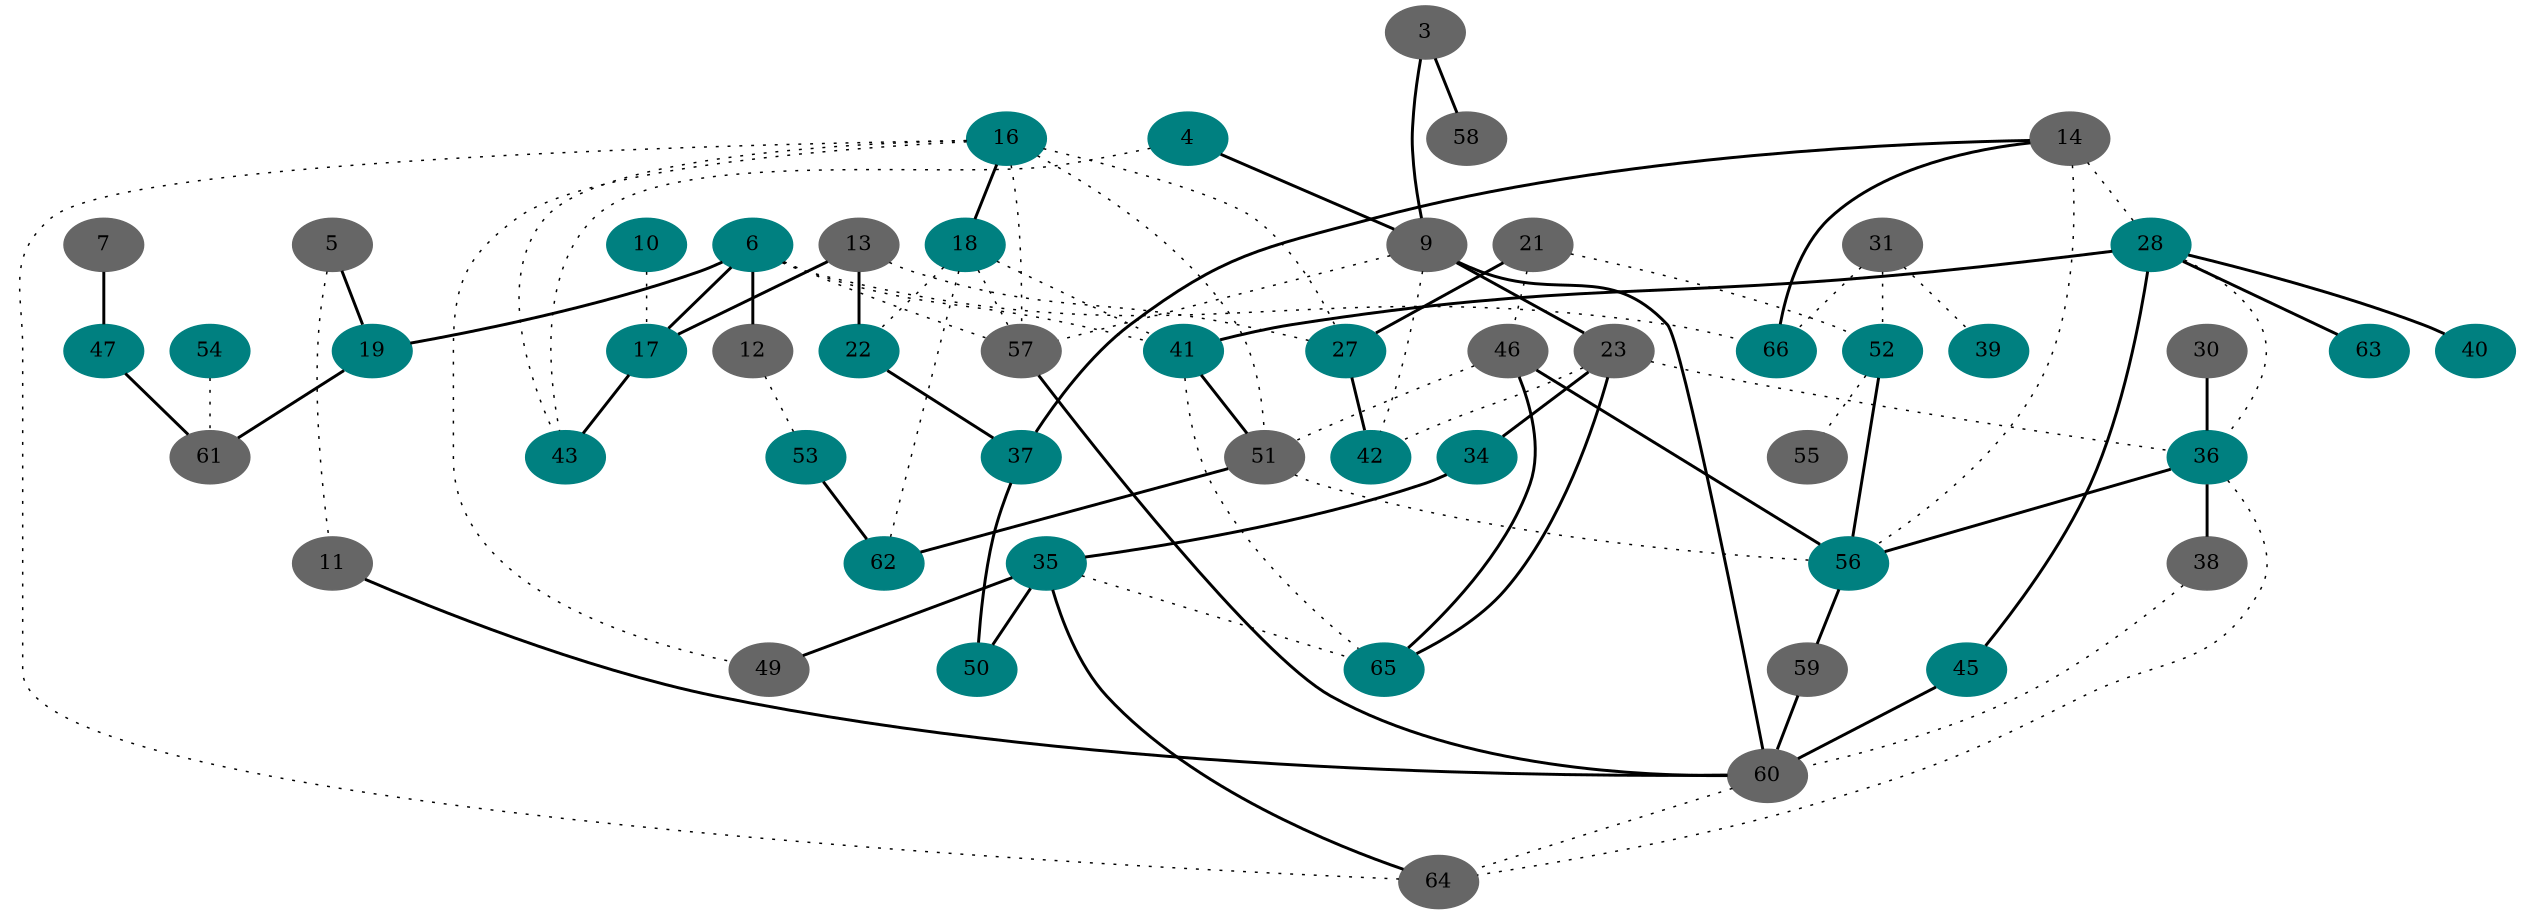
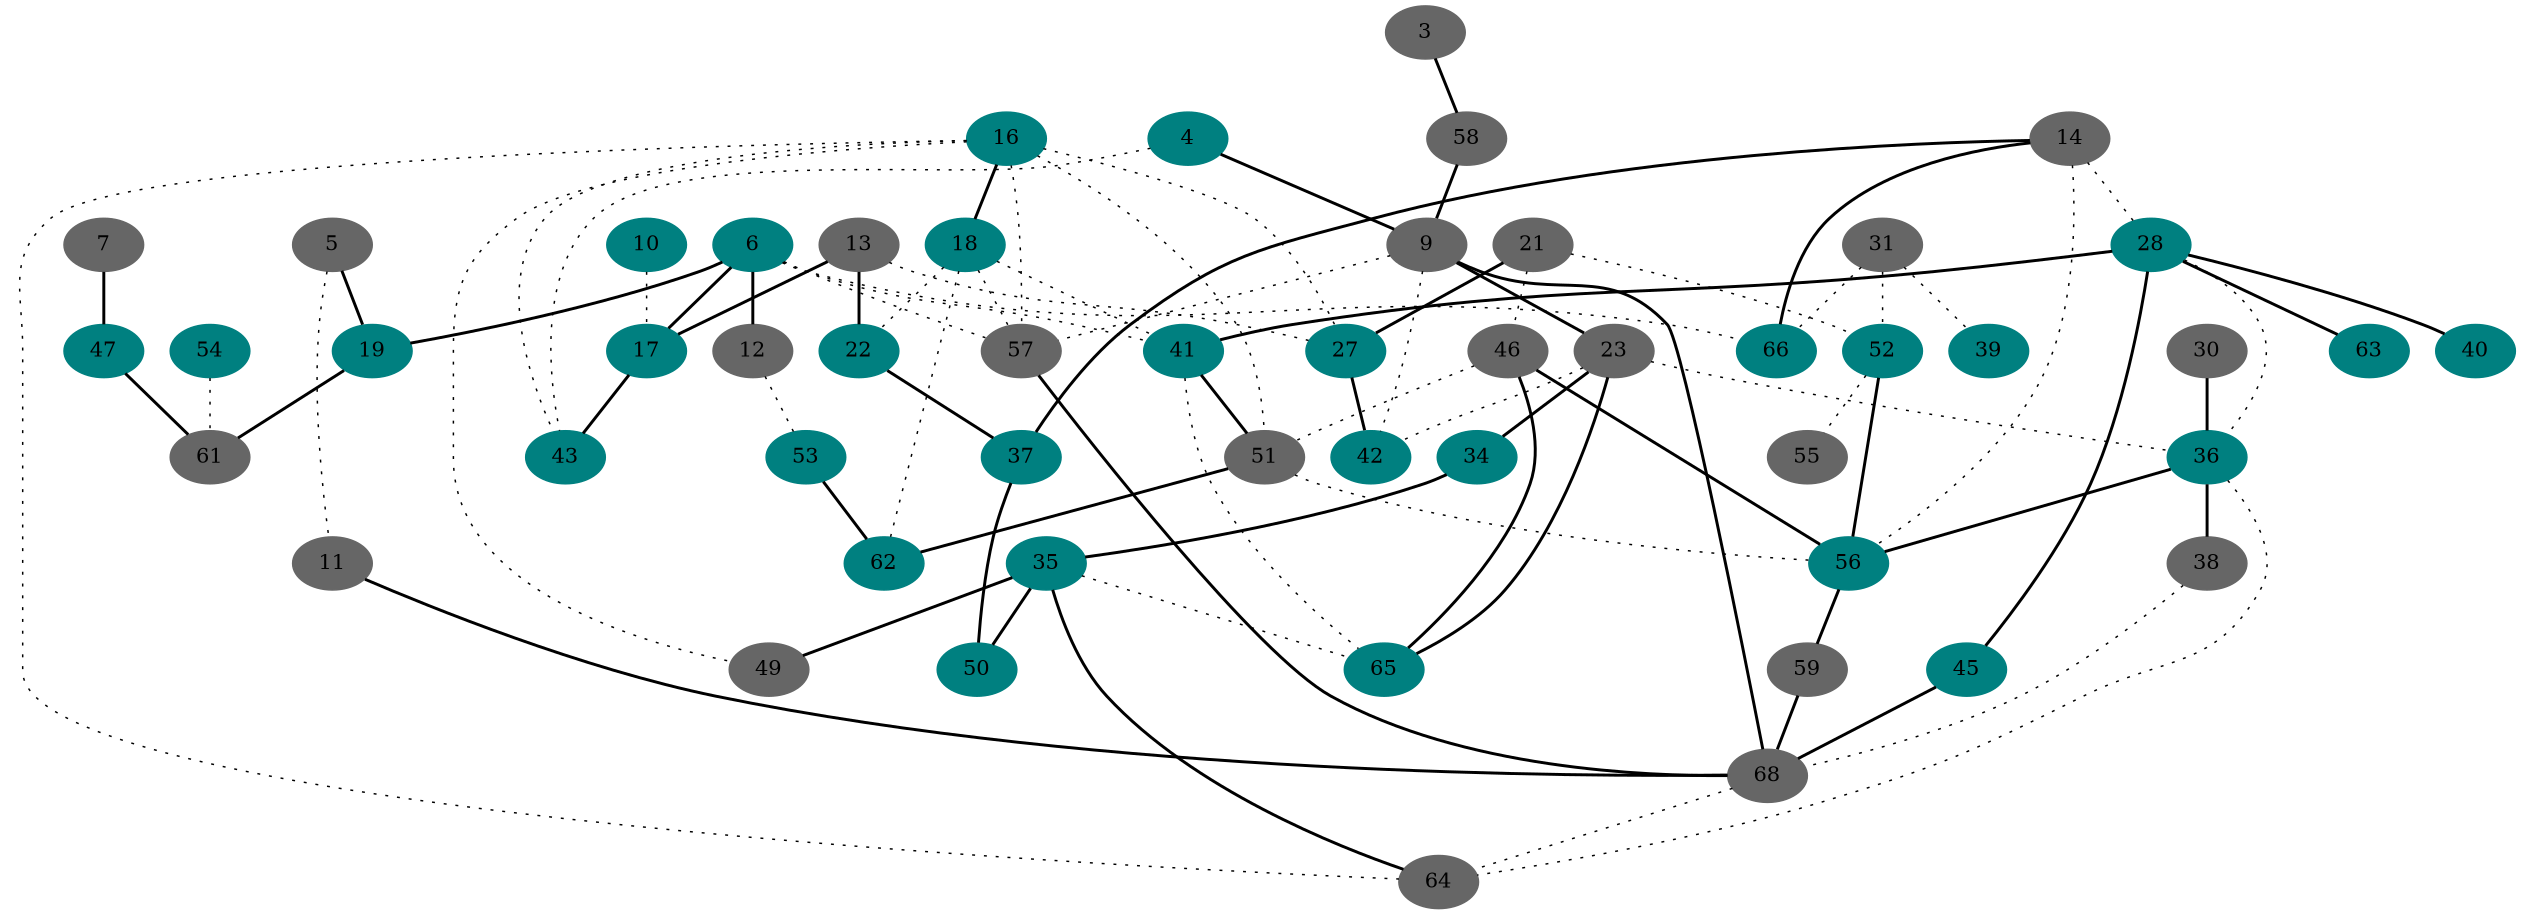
  graph {
    node [color=teal style=filled]
    edge [style=bold weight=1.0]
    3 [color=gray40]
    9 [color=gray40]
    58 [color=gray40]
    57 [color=gray40]
    23 [color=gray40]
    42
-   60 [color=gray40]
+   60 [color=gray40 label=68]
    4
    43
    5 [color=gray40]
    11 [color=gray40]
    19
    61 [color=gray40]
    6
    12 [color=gray40]
    17
    41
    66
    53
    51 [color=gray40]
    65
    7 [color=gray40]
    47
    34
    36
    64 [color=gray40]
    10
    62
    13 [color=gray40]
    22
    27
    37
    14 [color=gray40]
    28
    56
    40
    45
    63
    50
    59 [color=gray40]
    16
    18
    49 [color=gray40]
    21 [color=gray40]
    46 [color=gray40]
    52
    55 [color=gray40]
    35
    38 [color=gray40]
    30 [color=gray40]
    31 [color=gray40]
    39
    54
-   3 -- 9
+   58 -- 9
    3 -- 58
    9 -- 57 [style=dotted weight=2.0]
    9 -- 23
    9 -- 42 [style=dotted]
    9 -- 60
    57 -- 60
    23 -- 42 [style=dotted]
    23 -- 65
    23 -- 34
    23 -- 36 [style=dotted]
    60 -- 64 [style=dotted]
    4 -- 9
    4 -- 43 [style=dotted]
    5 -- 11 [style=dotted]
    5 -- 19
    11 -- 60
    19 -- 61
    6 -- 57 [style=dotted]
    6 -- 19
    6 -- 12
    6 -- 17
    6 -- 41 [style=dotted]
    6 -- 66 [style=dotted]
    12 -- 53 [style=dotted]
    17 -- 43
    41 -- 51
    41 -- 65 [style=dotted]
    53 -- 62
    51 -- 62
    51 -- 56 [style=dotted]
    7 -- 47
    47 -- 61
    34 -- 35
    36 -- 64 [style=dotted]
    36 -- 56
    36 -- 38
    10 -- 17 [style=dotted]
    13 -- 17
    13 -- 22
    13 -- 27 [style=dotted]
    22 -- 37
    27 -- 42
    37 -- 50
    14 -- 66
    14 -- 37
    14 -- 28 [style=dotted weight=2.0]
    14 -- 56 [style=dotted]
    28 -- 41
    28 -- 36 [style=dotted]
    28 -- 40
    28 -- 45
    28 -- 63
    56 -- 59
    45 -- 60
    59 -- 60 [weight=2.0]
    16 -- 57 [style=dotted]
    16 -- 43 [style=dotted]
    16 -- 51 [style=dotted weight=2.0]
    16 -- 64 [style=dotted]
    16 -- 27 [style=dotted]
    16 -- 18
    16 -- 49 [style=dotted]
    18 -- 57 [style=dotted]
    18 -- 41 [style=dotted]
    18 -- 62 [style=dotted]
    18 -- 22 [style=dotted]
    21 -- 27
    21 -- 46 [style=dotted]
    21 -- 52 [style=dotted]
    46 -- 51 [style=dotted]
    46 -- 65
    46 -- 56
    52 -- 56
    52 -- 55 [style=dotted]
    35 -- 65 [style=dotted]
    35 -- 64
    35 -- 50
    35 -- 49
    38 -- 60 [style=dotted]
    30 -- 36
    31 -- 66 [style=dotted]
    31 -- 52 [style=dotted]
    31 -- 39 [style=dotted]
    54 -- 61 [style=dotted]
  }
